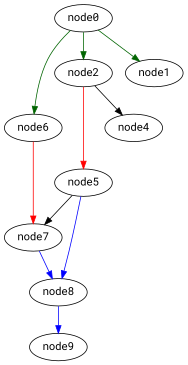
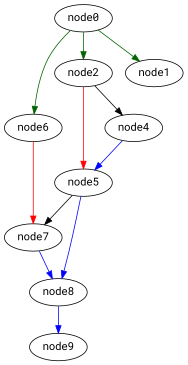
  digraph {
    fontname="Roboto Mono"
    node [fontname="Roboto Mono"]
    edge [color=blue fontname="Roboto Mono"]
    node8
    node9
    node7
    node6
    node5
    node4
    node2
    node0
    node1
    node8 -> node9
    node7 -> node8
    node6 -> node7 [color=red]
    node5 -> node8
    node5 -> node7 [color=black]
+   node4 -> node5
    node2 -> node5 [color=red]
    node2 -> node4 [color=black]
    node0 -> node6 [color=darkgreen]
    node0 -> node2 [color=darkgreen]
    node0 -> node1 [color=darkgreen]
  }
